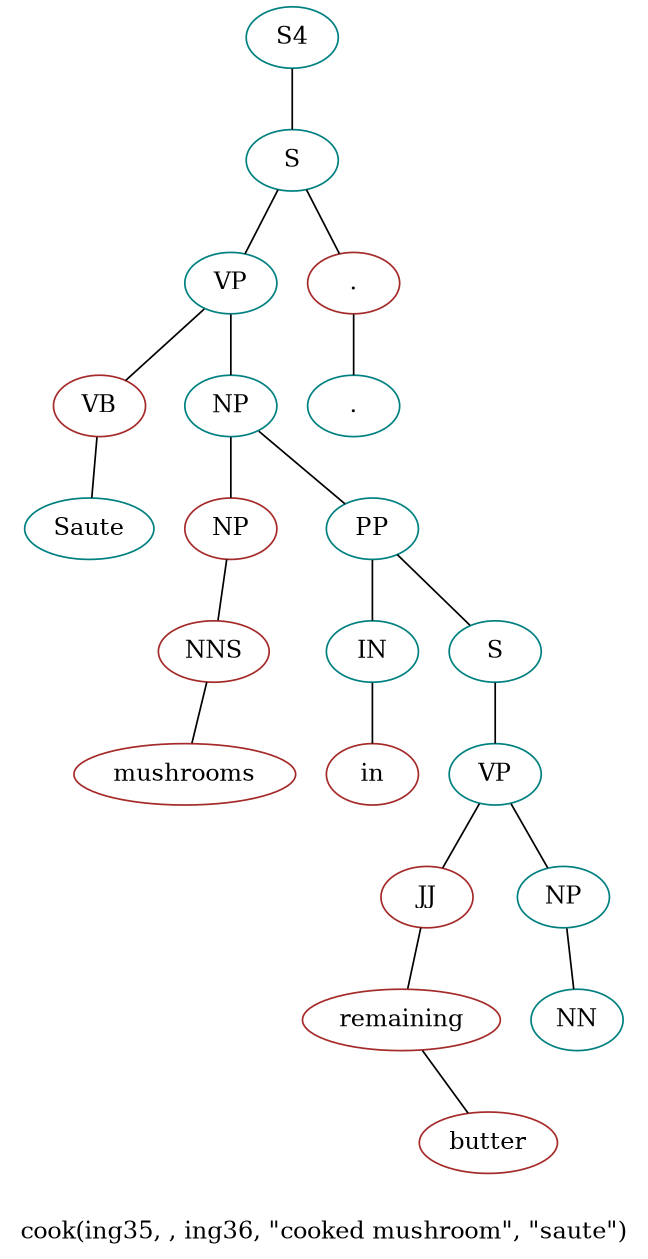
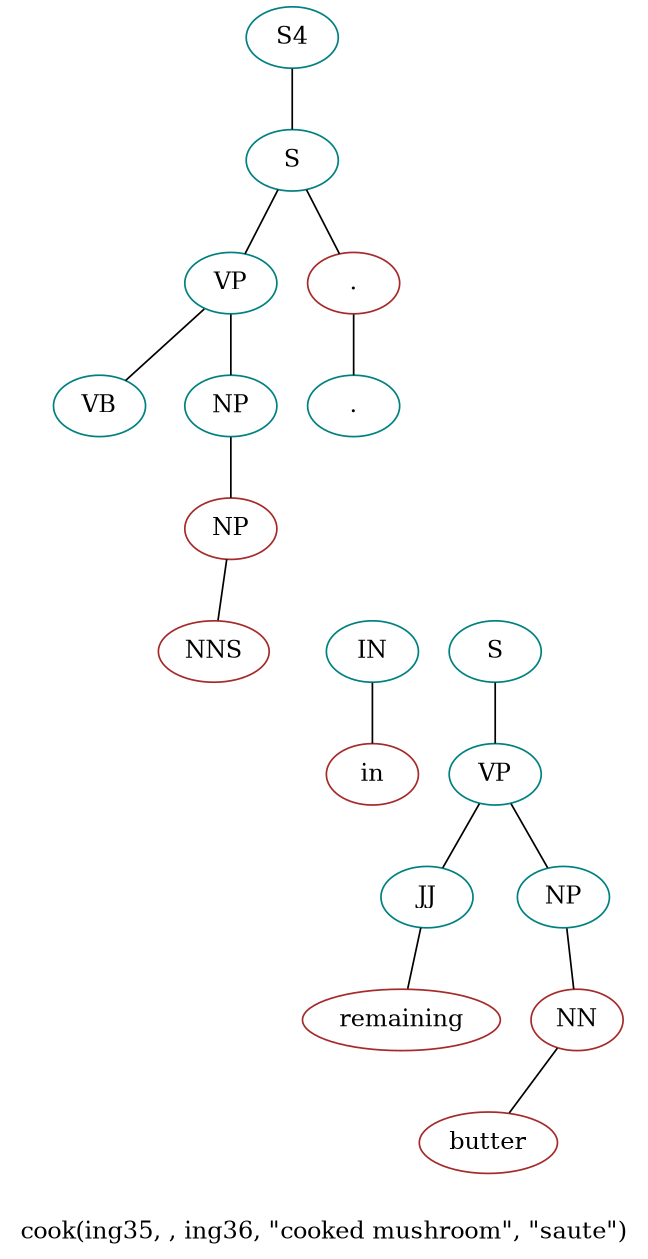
  graph {
    label="cook(ing35, , ing36, \"cooked mushroom\", \"saute\")"
    node [color=teal]
    n1 [label=S4]
    n2 [label=S]
    n3 [label=VP]
    n4 [color=brown label="."]
-   n5 [color=brown label=VB]
+   n5 [label=VB]
    n6 [label=NP]
    n7 [label="."]
-   n8 [label=Saute]
    n9 [color=brown label=NP]
-   n10 [label=PP]
    n11 [color=brown label=NNS]
    n12 [label=IN]
    n13 [label=S]
-   n14 [color=brown label=mushrooms]
    n15 [color=brown label=in]
    n16 [label=VP]
-   n17 [color=brown label=JJ]
+   n17 [label=JJ]
    n18 [label=NP]
    n19 [color=brown label=remaining]
-   n20 [label=NN]
+   n20 [color=brown label=NN]
    n21 [color=brown label=butter]
    n1 -- n2
    n2 -- n3
    n2 -- n4
    n3 -- n5
    n3 -- n6
    n4 -- n7
-   n5 -- n8
    n6 -- n9
-   n6 -- n10
    n9 -- n11
-   n10 -- n12
-   n10 -- n13
-   n11 -- n14
    n12 -- n15
    n13 -- n16
    n16 -- n17
    n16 -- n18
    n17 -- n19
    n18 -- n20
-   n19 -- n21
+   n20 -- n21
  }
